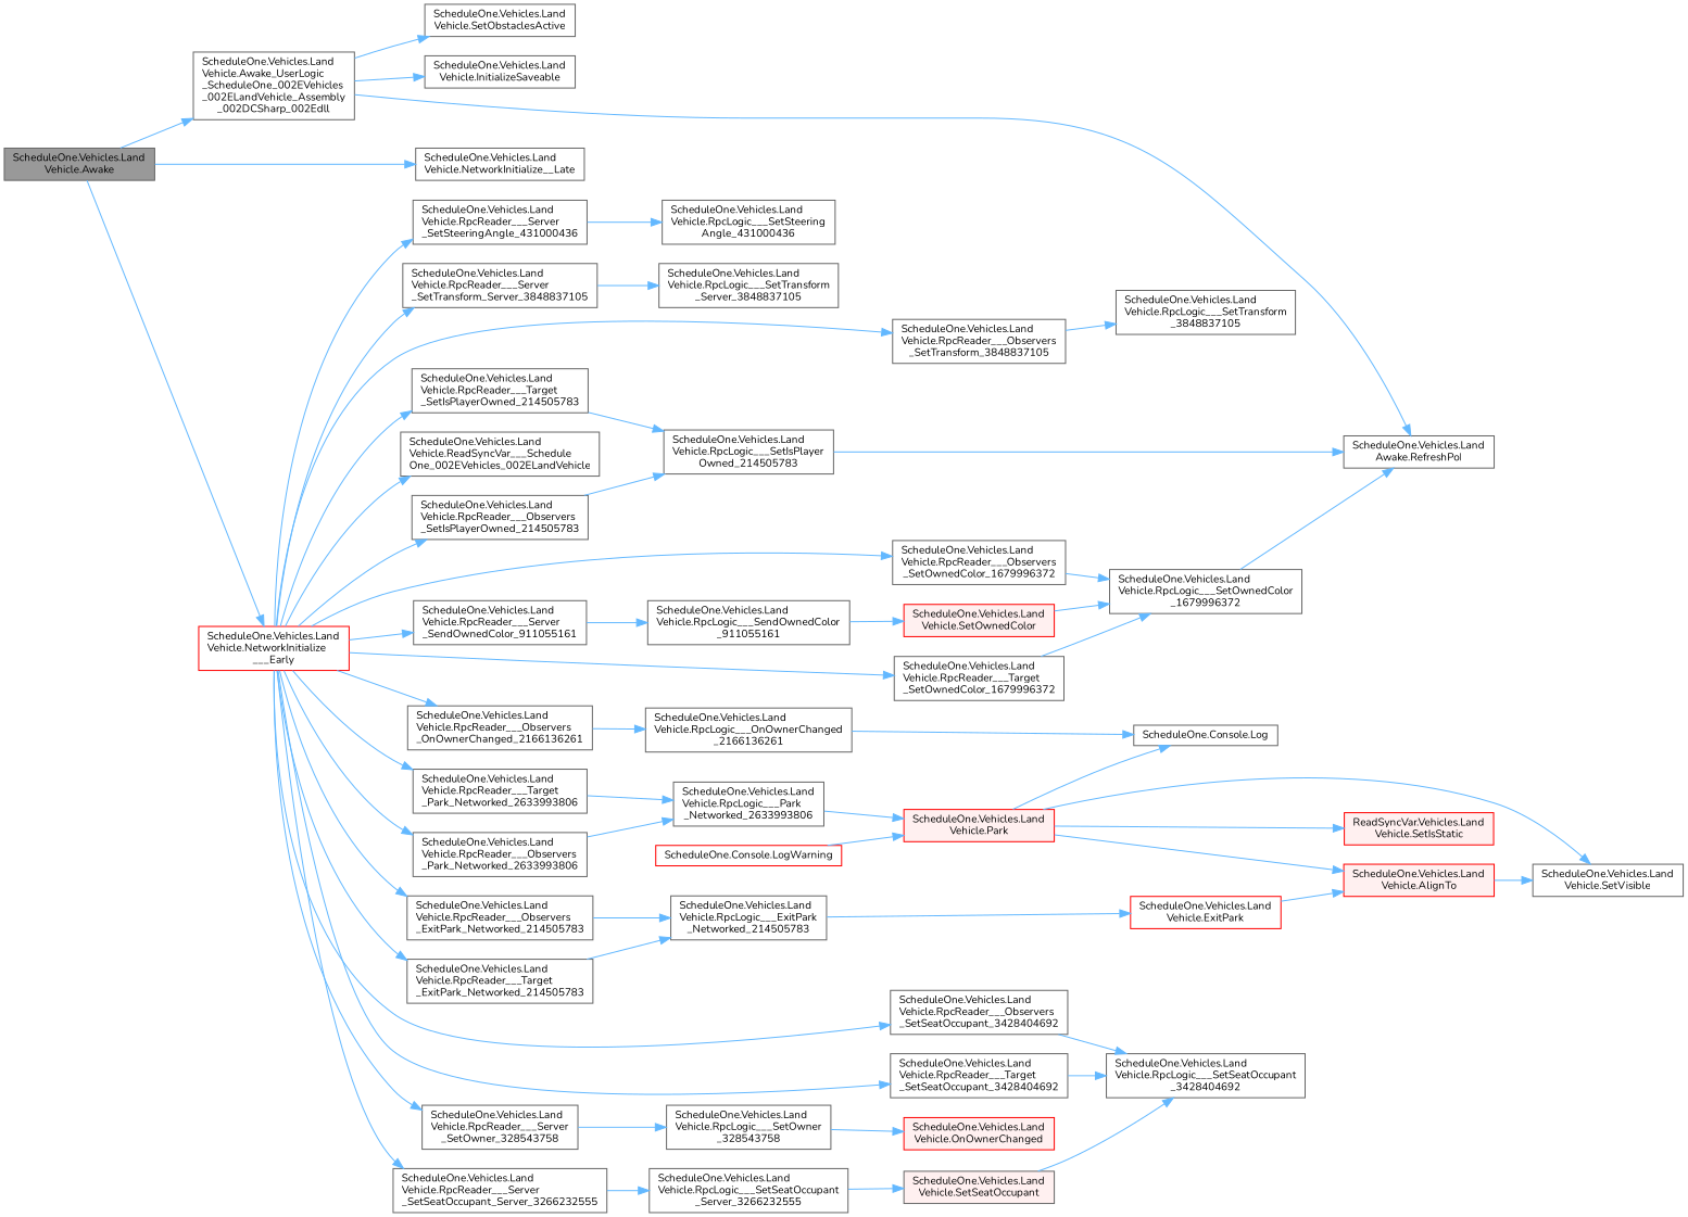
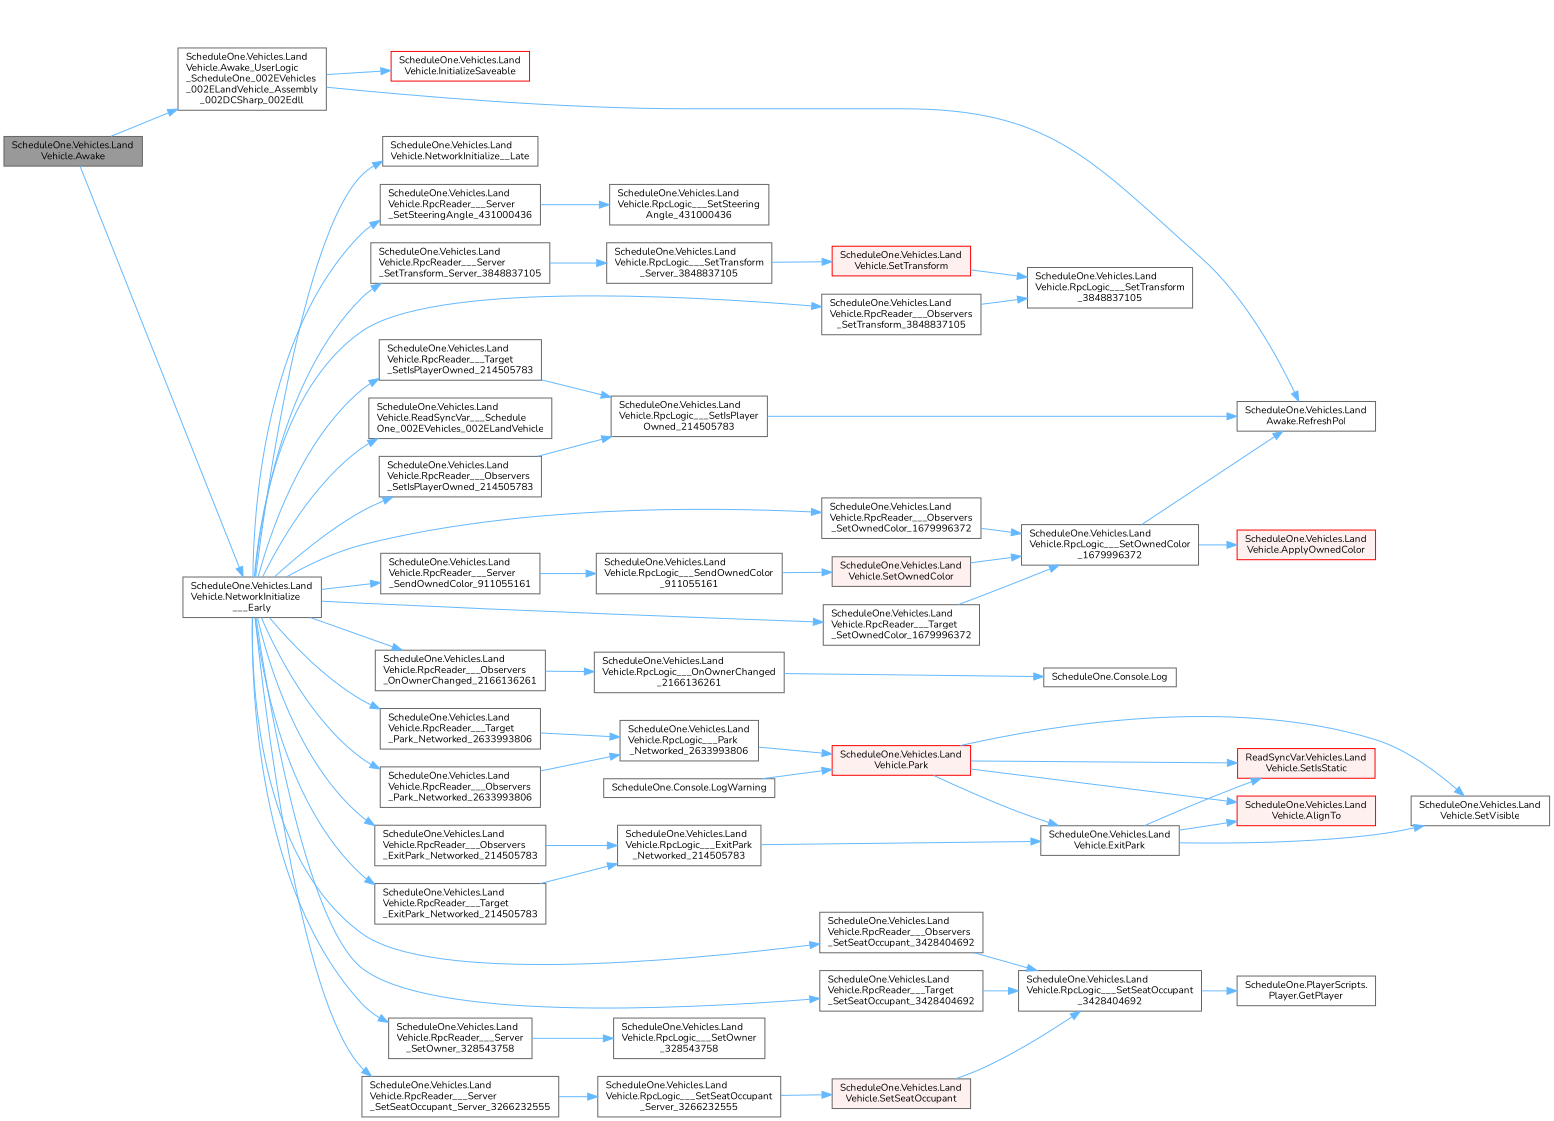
  digraph {
    fontname=Nunito
    rankdir=LR
    node [color=grey40 fillcolor=white fontname=Nunito fontsize=10 shape=box style=filled]
    edge [color=steelblue1 fontname=Nunito fontsize=10 labelfontname=Helvetica labelfontsize=10 style=solid]
    n1 [color=gray40 fillcolor=grey60 fontcolor=black height=0.2 label="ScheduleOne.Vehicles.Land\lVehicle.Awake" width=0.4]
    n2 [height=0.2 label="ScheduleOne.Vehicles.Land\lVehicle.Awake_UserLogic\l_ScheduleOne_002EVehicles\l_002ELandVehicle_Assembly\l_002DCSharp_002Edll" width=0.4]
-   n3 [color=red height=0.2 label="ScheduleOne.Vehicles.Land\lVehicle.NetworkInitialize\l___Early" width=0.4]
+   n3 [height=0.2 label="ScheduleOne.Vehicles.Land\lVehicle.NetworkInitialize\l___Early" width=0.4]
    n4 [height=0.2 label="ScheduleOne.Vehicles.Land\lVehicle.NetworkInitialize__Late" width=0.4]
-   n5 [height=0.2 label="ScheduleOne.Vehicles.Land\lVehicle.InitializeSaveable" width=0.4]
+   n5 [color=red height=0.2 label="ScheduleOne.Vehicles.Land\lVehicle.InitializeSaveable" width=0.4]
    n6 [height=0.2 label="ScheduleOne.Vehicles.Land\lAwake.RefreshPoI" width=0.4]
-   n7 [height=0.2 label="ScheduleOne.Vehicles.Land\lVehicle.SetObstaclesActive" width=0.4]
    n8 [height=0.2 label="ScheduleOne.Vehicles.Land\lVehicle.ReadSyncVar___Schedule\lOne_002EVehicles_002ELandVehicle" width=0.4]
    n9 [height=0.2 label="ScheduleOne.Vehicles.Land\lVehicle.RpcReader___Observers\l_ExitPark_Networked_214505783" width=0.4]
    n10 [height=0.2 label="ScheduleOne.Vehicles.Land\lVehicle.RpcReader___Observers\l_OnOwnerChanged_2166136261" width=0.4]
    n11 [height=0.2 label="ScheduleOne.Vehicles.Land\lVehicle.RpcReader___Observers\l_Park_Networked_2633993806" width=0.4]
    n12 [height=0.2 label="ScheduleOne.Vehicles.Land\lVehicle.RpcReader___Observers\l_SetIsPlayerOwned_214505783" width=0.4]
    n13 [height=0.2 label="ScheduleOne.Vehicles.Land\lVehicle.RpcReader___Observers\l_SetOwnedColor_1679996372" width=0.4]
    n14 [height=0.2 label="ScheduleOne.Vehicles.Land\lVehicle.RpcReader___Observers\l_SetSeatOccupant_3428404692" width=0.4]
    n15 [height=0.2 label="ScheduleOne.Vehicles.Land\lVehicle.RpcReader___Observers\l_SetTransform_3848837105" width=0.4]
    n16 [height=0.2 label="ScheduleOne.Vehicles.Land\lVehicle.RpcReader___Server\l_SendOwnedColor_911055161" width=0.4]
    n17 [height=0.2 label="ScheduleOne.Vehicles.Land\lVehicle.RpcReader___Server\l_SetOwner_328543758" width=0.4]
    n18 [height=0.2 label="ScheduleOne.Vehicles.Land\lVehicle.RpcReader___Server\l_SetSeatOccupant_Server_3266232555" width=0.4]
    n19 [height=0.2 label="ScheduleOne.Vehicles.Land\lVehicle.RpcReader___Server\l_SetSteeringAngle_431000436" width=0.4]
    n20 [height=0.2 label="ScheduleOne.Vehicles.Land\lVehicle.RpcReader___Server\l_SetTransform_Server_3848837105" width=0.4]
    n21 [height=0.2 label="ScheduleOne.Vehicles.Land\lVehicle.RpcReader___Target\l_ExitPark_Networked_214505783" width=0.4]
    n22 [height=0.2 label="ScheduleOne.Vehicles.Land\lVehicle.RpcReader___Target\l_Park_Networked_2633993806" width=0.4]
    n23 [height=0.2 label="ScheduleOne.Vehicles.Land\lVehicle.RpcReader___Target\l_SetIsPlayerOwned_214505783" width=0.4]
    n24 [height=0.2 label="ScheduleOne.Vehicles.Land\lVehicle.RpcReader___Target\l_SetOwnedColor_1679996372" width=0.4]
    n25 [height=0.2 label="ScheduleOne.Vehicles.Land\lVehicle.RpcReader___Target\l_SetSeatOccupant_3428404692" width=0.4]
    n26 [height=0.2 label="ScheduleOne.Vehicles.Land\lVehicle.RpcLogic___ExitPark\l_Networked_214505783" width=0.4]
    n27 [height=0.2 label="ScheduleOne.Vehicles.Land\lVehicle.RpcLogic___OnOwnerChanged\l_2166136261" width=0.4]
    n28 [height=0.2 label="ScheduleOne.Vehicles.Land\lVehicle.RpcLogic___Park\l_Networked_2633993806" width=0.4]
    n29 [height=0.2 label="ScheduleOne.Vehicles.Land\lVehicle.RpcLogic___SetIsPlayer\lOwned_214505783" width=0.4]
    n30 [height=0.2 label="ScheduleOne.Vehicles.Land\lVehicle.RpcLogic___SetOwnedColor\l_1679996372" width=0.4]
    n31 [height=0.2 label="ScheduleOne.Vehicles.Land\lVehicle.RpcLogic___SetSeatOccupant\l_3428404692" width=0.4]
    n32 [height=0.2 label="ScheduleOne.Vehicles.Land\lVehicle.RpcLogic___SetTransform\l_3848837105" width=0.4]
    n33 [height=0.2 label="ScheduleOne.Vehicles.Land\lVehicle.RpcLogic___SendOwnedColor\l_911055161" width=0.4]
    n34 [height=0.2 label="ScheduleOne.Vehicles.Land\lVehicle.RpcLogic___SetOwner\l_328543758" width=0.4]
    n35 [height=0.2 label="ScheduleOne.Vehicles.Land\lVehicle.RpcLogic___SetSeatOccupant\l_Server_3266232555" width=0.4]
    n36 [height=0.2 label="ScheduleOne.Vehicles.Land\lVehicle.RpcLogic___SetSteering\lAngle_431000436" width=0.4]
    n37 [height=0.2 label="ScheduleOne.Vehicles.Land\lVehicle.RpcLogic___SetTransform\l_Server_3848837105" width=0.4]
-   n38 [color=red height=0.2 label="ScheduleOne.Vehicles.Land\lVehicle.ExitPark" width=0.4]
+   n38 [height=0.2 label="ScheduleOne.Vehicles.Land\lVehicle.ExitPark" width=0.4]
    n39 [color=red fillcolor="#FFF0F0" height=0.2 label="ScheduleOne.Vehicles.Land\lVehicle.AlignTo" width=0.4]
    n40 [color=red fillcolor="#FFF0F0" height=0.2 label="ReadSyncVar.Vehicles.Land\lVehicle.SetIsStatic" width=0.4]
    n41 [height=0.2 label="ScheduleOne.Vehicles.Land\lVehicle.SetVisible" width=0.4]
    n42 [height=0.2 label="ScheduleOne.Console.Log" width=0.4]
    n43 [color=red fillcolor="#FFF0F0" height=0.2 label="ScheduleOne.Vehicles.Land\lVehicle.Park" width=0.4]
-   n44 [color=red height=0.2 label="ScheduleOne.Console.LogWarning" width=0.4]
-   n47 [color=red fillcolor="#FFF0F0" height=0.2 label="ScheduleOne.Vehicles.Land\lVehicle.SetOwnedColor" width=0.4]
-   n48 [color=red fillcolor="#FFF0F0" height=0.2 label="ScheduleOne.Vehicles.Land\lVehicle.OnOwnerChanged" width=0.4]
+   n44 [height=0.2 label="ScheduleOne.Console.LogWarning" width=0.4]
+   n45 [color=red fillcolor="#FFF0F0" height=0.2 label="ScheduleOne.Vehicles.Land\lVehicle.ApplyOwnedColor" width=0.4]
+   n46 [height=0.2 label="ScheduleOne.PlayerScripts.\lPlayer.GetPlayer" width=0.4]
+   n47 [fillcolor="#FFF0F0" height=0.2 label="ScheduleOne.Vehicles.Land\lVehicle.SetOwnedColor" width=0.4]
    n49 [fillcolor="#FFF0F0" height=0.2 label="ScheduleOne.Vehicles.Land\lVehicle.SetSeatOccupant" width=0.4]
+   n50 [color=red fillcolor="#FFF0F0" height=0.2 label="ScheduleOne.Vehicles.Land\lVehicle.SetTransform" width=0.4]
    n1 -> n2
    n1 -> n3
-   n1 -> n4
+   n3 -> n4
    n2 -> n5
    n2 -> n6
-   n2 -> n7
    n3 -> n8
    n3 -> n9
    n3 -> n10
    n3 -> n11
    n3 -> n12
    n3 -> n13
    n3 -> n14
    n3 -> n15
    n3 -> n16
    n3 -> n17
    n3 -> n18
    n3 -> n19
    n3 -> n20
    n3 -> n21
    n3 -> n22
    n3 -> n23
    n3 -> n24
    n3 -> n25
    n9 -> n26
    n10 -> n27
    n11 -> n28
    n12 -> n29
    n13 -> n30
    n14 -> n31
    n15 -> n32
    n16 -> n33
    n17 -> n34
    n18 -> n35
    n19 -> n36
    n20 -> n37
    n21 -> n26
    n22 -> n28
    n23 -> n29
    n24 -> n30
    n25 -> n31
    n26 -> n38
    n27 -> n42
    n28 -> n43
    n29 -> n6
    n30 -> n6
+   n30 -> n45
+   n31 -> n46
    n33 -> n47
-   n34 -> n48
    n35 -> n49
+   n37 -> n50
    n38 -> n39
-   n39 -> n41
-   n43 -> n42
+   n38 -> n40
+   n38 -> n41
+   n43 -> n38
    n43 -> n39
    n43 -> n40
    n43 -> n41
    n44 -> n43
    n47 -> n30
    n49 -> n31
+   n50 -> n32
  }
